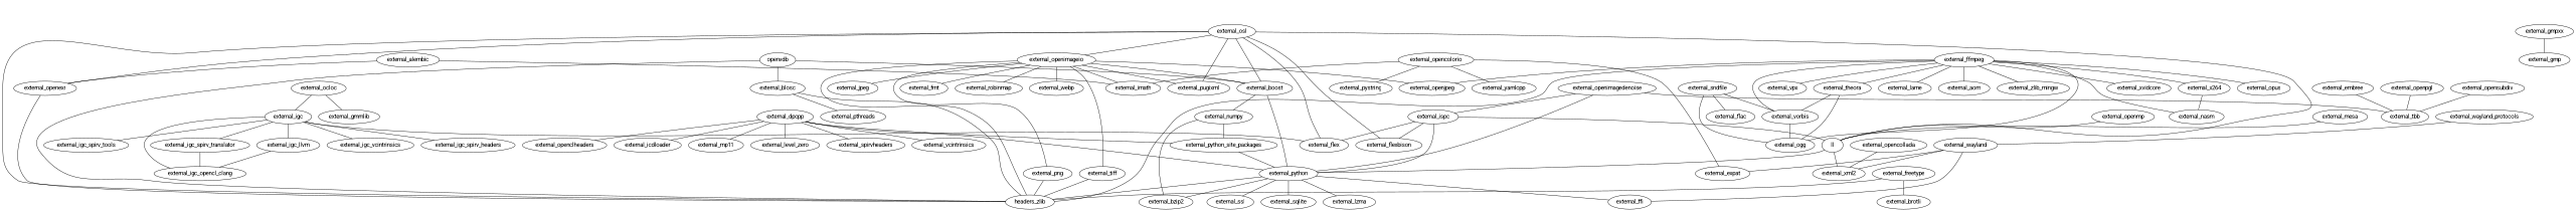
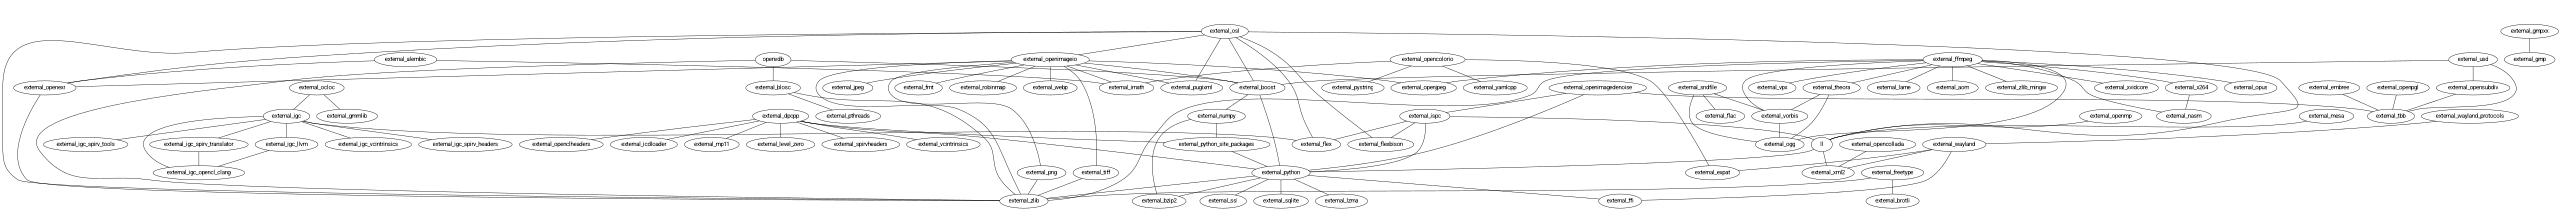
  strict graph {
    autosize=false
    fontname=Roboto
    node [fontname=Roboto]
    edge [fontname=Roboto]
    external_alembic
    external_openexr
    external_imath
-   external_zlib [label=headers_zlib]
+   external_zlib
    external_blosc
    external_pthreads
    external_boost
    external_python
    external_numpy
    external_bzip2
    external_ffi
    external_lzma
    external_ssl
    external_sqlite
    external_python_site_packages
    external_dpcpp
    external_vcintrinsics
    external_openclheaders
    external_icdloader
    external_mp11
    external_level_zero
    external_spirvheaders
    external_embree
    external_tbb
    external_ffmpeg
    external_openjpeg
    external_xvidcore
    external_x264
    external_opus
    external_vpx
    external_theora
    external_vorbis
    external_ogg
    external_lame
    external_aom
    external_zlib_mingw
    external_nasm
    external_freetype
    external_brotli
    external_gmpxx
    external_gmp
    external_igc_llvm
    external_igc_opencl_clang
    external_igc_spirv_translator
    external_igc
    external_igc_vcintrinsics
    external_igc_spirv_headers
    external_igc_spirv_tools
    external_flex
    external_ispc
    ll
    external_flexbison
    external_xml2
    external_mesa
    external_ocloc
    external_gmmlib
    external_opencollada
    external_opencolorio
    external_yamlcpp
    external_expat
    external_pystring
    external_openimagedenoise
    external_openimageio
    external_png
    external_jpeg
    external_tiff
    external_pugixml
    external_fmt
    external_robinmap
    external_webp
    external_openmp
    external_openpgl
    external_opensubdiv
    openvdb
    external_osl
    external_sndfile
    external_flac
+   external_usd
    external_wayland
    external_wayland_protocols
    external_alembic -- external_openexr
    external_alembic -- external_imath
    external_openexr -- external_zlib
    external_blosc -- external_zlib
    external_blosc -- external_pthreads
    external_boost -- external_python
    external_boost -- external_numpy
    external_python -- external_zlib
    external_python -- external_bzip2
    external_python -- external_ffi
    external_python -- external_lzma
    external_python -- external_ssl
    external_python -- external_sqlite
    external_numpy -- external_bzip2
    external_numpy -- external_python_site_packages
    external_python_site_packages -- external_python
    external_dpcpp -- external_python
    external_dpcpp -- external_python_site_packages
    external_dpcpp -- external_vcintrinsics
    external_dpcpp -- external_openclheaders
    external_dpcpp -- external_icdloader
    external_dpcpp -- external_mp11
    external_dpcpp -- external_level_zero
    external_dpcpp -- external_spirvheaders
    external_embree -- external_tbb
    external_ffmpeg -- external_zlib
    external_ffmpeg -- external_openjpeg
    external_ffmpeg -- external_xvidcore
    external_ffmpeg -- external_x264
    external_ffmpeg -- external_opus
    external_ffmpeg -- external_vpx
    external_ffmpeg -- external_theora
    external_ffmpeg -- external_vorbis
    external_ffmpeg -- external_ogg
    external_ffmpeg -- external_lame
    external_ffmpeg -- external_aom
    external_ffmpeg -- external_zlib_mingw
    external_ffmpeg -- external_nasm
    external_x264 -- external_nasm
    external_theora -- external_vorbis
    external_theora -- external_ogg
    external_vorbis -- external_ogg
    external_freetype -- external_zlib
    external_freetype -- external_brotli
    external_gmpxx -- external_gmp
    external_igc_llvm -- external_igc_opencl_clang
    external_igc_spirv_translator -- external_igc_opencl_clang
    external_igc -- external_igc_llvm
    external_igc -- external_igc_opencl_clang
    external_igc -- external_igc_spirv_translator
    external_igc -- external_igc_vcintrinsics
    external_igc -- external_igc_spirv_headers
    external_igc -- external_igc_spirv_tools
    external_igc -- external_flex
    external_ispc -- external_python
    external_ispc -- external_flex
    external_ispc -- ll
    external_ispc -- external_flexbison
    ll -- external_python
    ll -- external_xml2
    external_mesa -- ll
    external_ocloc -- external_igc
    external_ocloc -- external_gmmlib
    external_opencollada -- external_xml2
    external_opencolorio -- external_imath
    external_opencolorio -- external_yamlcpp
    external_opencolorio -- external_expat
    external_opencolorio -- external_pystring
    external_openimagedenoise -- external_python
    external_openimagedenoise -- external_tbb
    external_openimagedenoise -- external_ispc
+   external_openimageio -- external_openexr
    external_openimageio -- external_imath
    external_openimageio -- external_zlib
    external_openimageio -- external_boost
    external_openimageio -- external_openjpeg
    external_openimageio -- external_png
    external_openimageio -- external_jpeg
    external_openimageio -- external_tiff
    external_openimageio -- external_pugixml
    external_openimageio -- external_fmt
    external_openimageio -- external_robinmap
    external_openimageio -- external_webp
    external_png -- external_zlib
    external_tiff -- external_zlib
    external_openmp -- ll
    external_openpgl -- external_tbb
    external_opensubdiv -- external_tbb
    openvdb -- external_zlib
    openvdb -- external_blosc
    openvdb -- external_boost
    external_osl -- external_openexr
    external_osl -- external_zlib
    external_osl -- external_boost
    external_osl -- external_flex
    external_osl -- ll
    external_osl -- external_flexbison
    external_osl -- external_openimageio
    external_osl -- external_pugixml
    external_sndfile -- external_vorbis
    external_sndfile -- external_ogg
    external_sndfile -- external_flac
+   external_usd -- external_boost
+   external_usd -- external_tbb
+   external_usd -- external_opensubdiv
    external_wayland -- external_ffi
    external_wayland -- external_xml2
    external_wayland -- external_expat
    external_wayland_protocols -- external_wayland
  }
